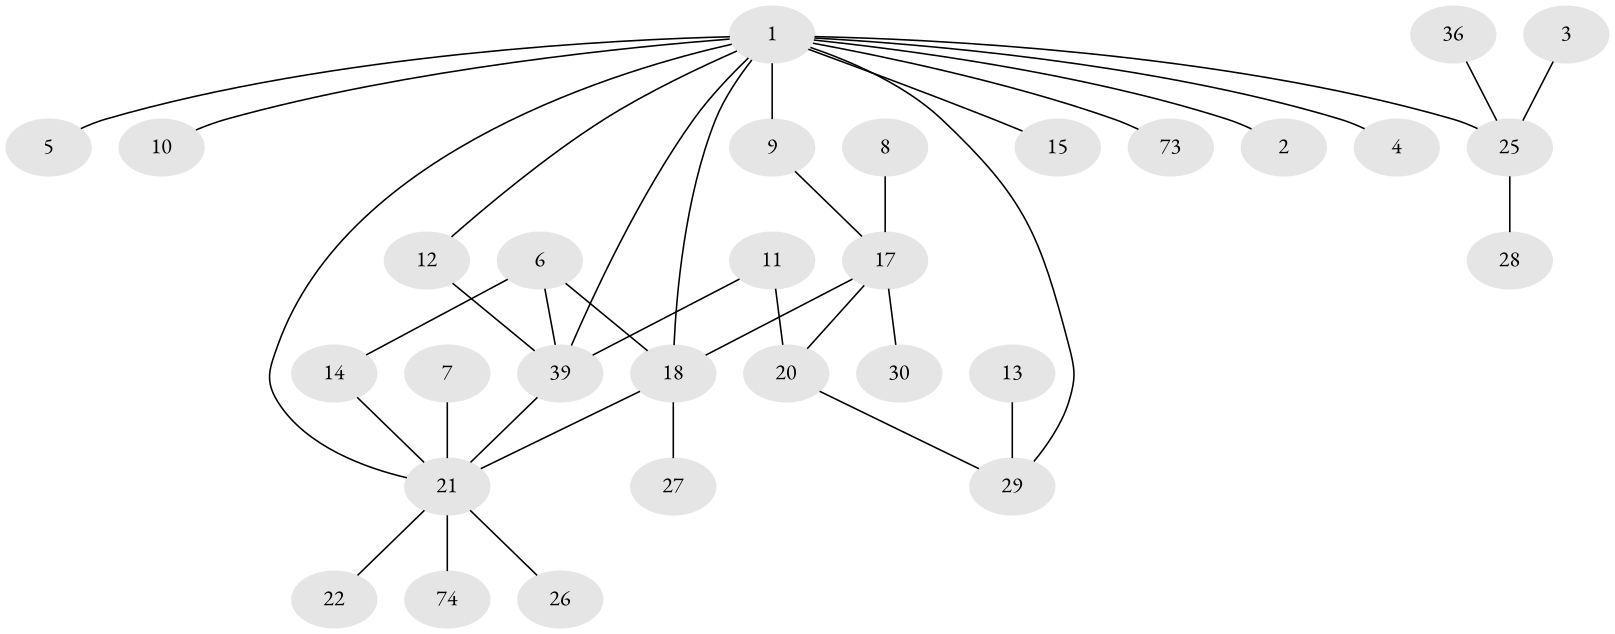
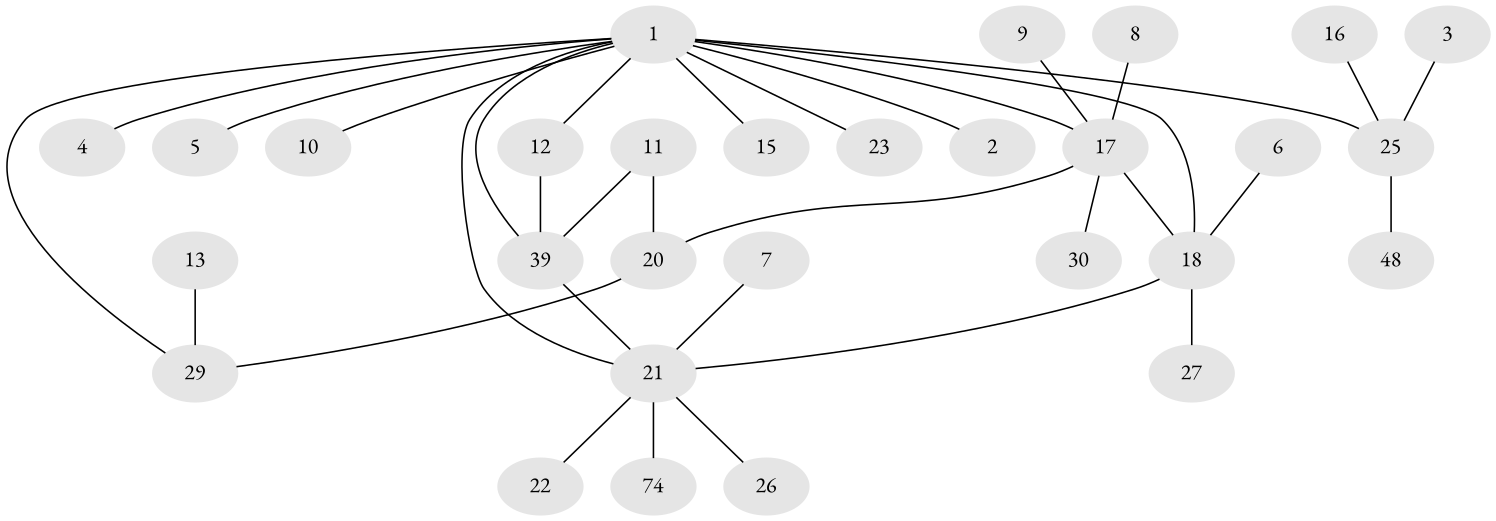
  graph {
    fontname="EB Garamond"
    node [color=gray90 fontname="EB Garamond" style=filled]
    edge [fontname="EB Garamond" weight=1.0]
    1
    2
    4
    5
    10
    12
    15
    17
    18
    n10 [label=39]
    21
-   23 [label=73]
+   23
    25
    29
    20
    30
    27
    22
    n19 [label=74]
    26
-   28
+   28 [label=48]
    3
    6
-   14
    7
    8
    9
    11
    13
-   16 [label=36]
+   16
    1 -- 2
    1 -- 4
    1 -- 5
    1 -- 10
    1 -- 12
    1 -- 15
-   1 -- 9 [weight=2.0]
+   1 -- 17 [weight=2.0]
    1 -- 18
    1 -- n10
    1 -- 21
    1 -- 23
    1 -- 25
    1 -- 29
    12 -- n10
    17 -- 18
    17 -- 20
    17 -- 30
    18 -- 21
    18 -- 27
    n10 -- 21
    21 -- 22
    21 -- n19
    21 -- 26
    25 -- 28
    20 -- 29
    3 -- 25
    6 -- 18
-   6 -- n10
-   6 -- 14
-   14 -- 21
    7 -- 21
    8 -- 17
    9 -- 17
    11 -- n10
    11 -- 20
    13 -- 29
    16 -- 25
  }
